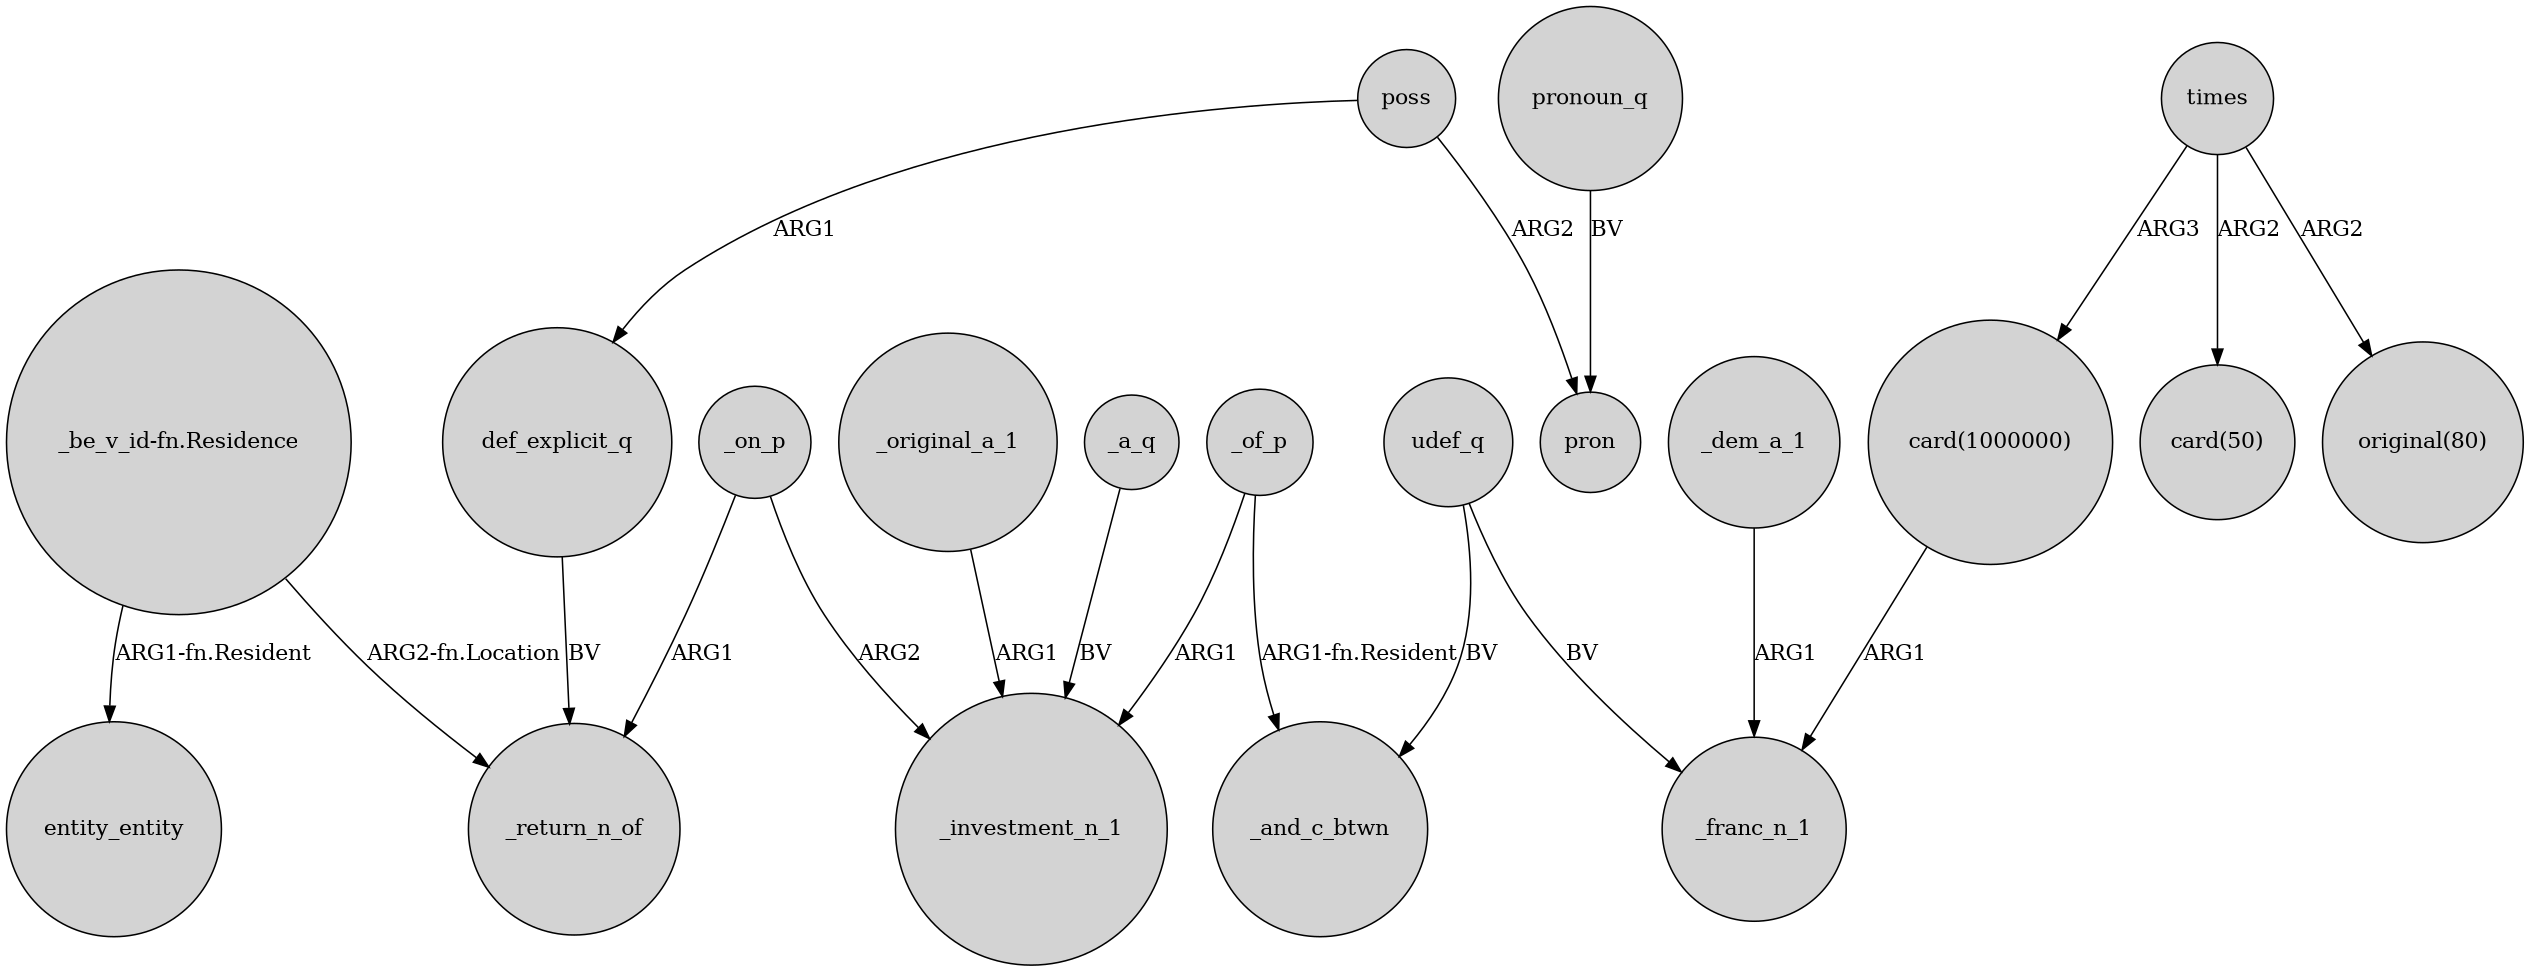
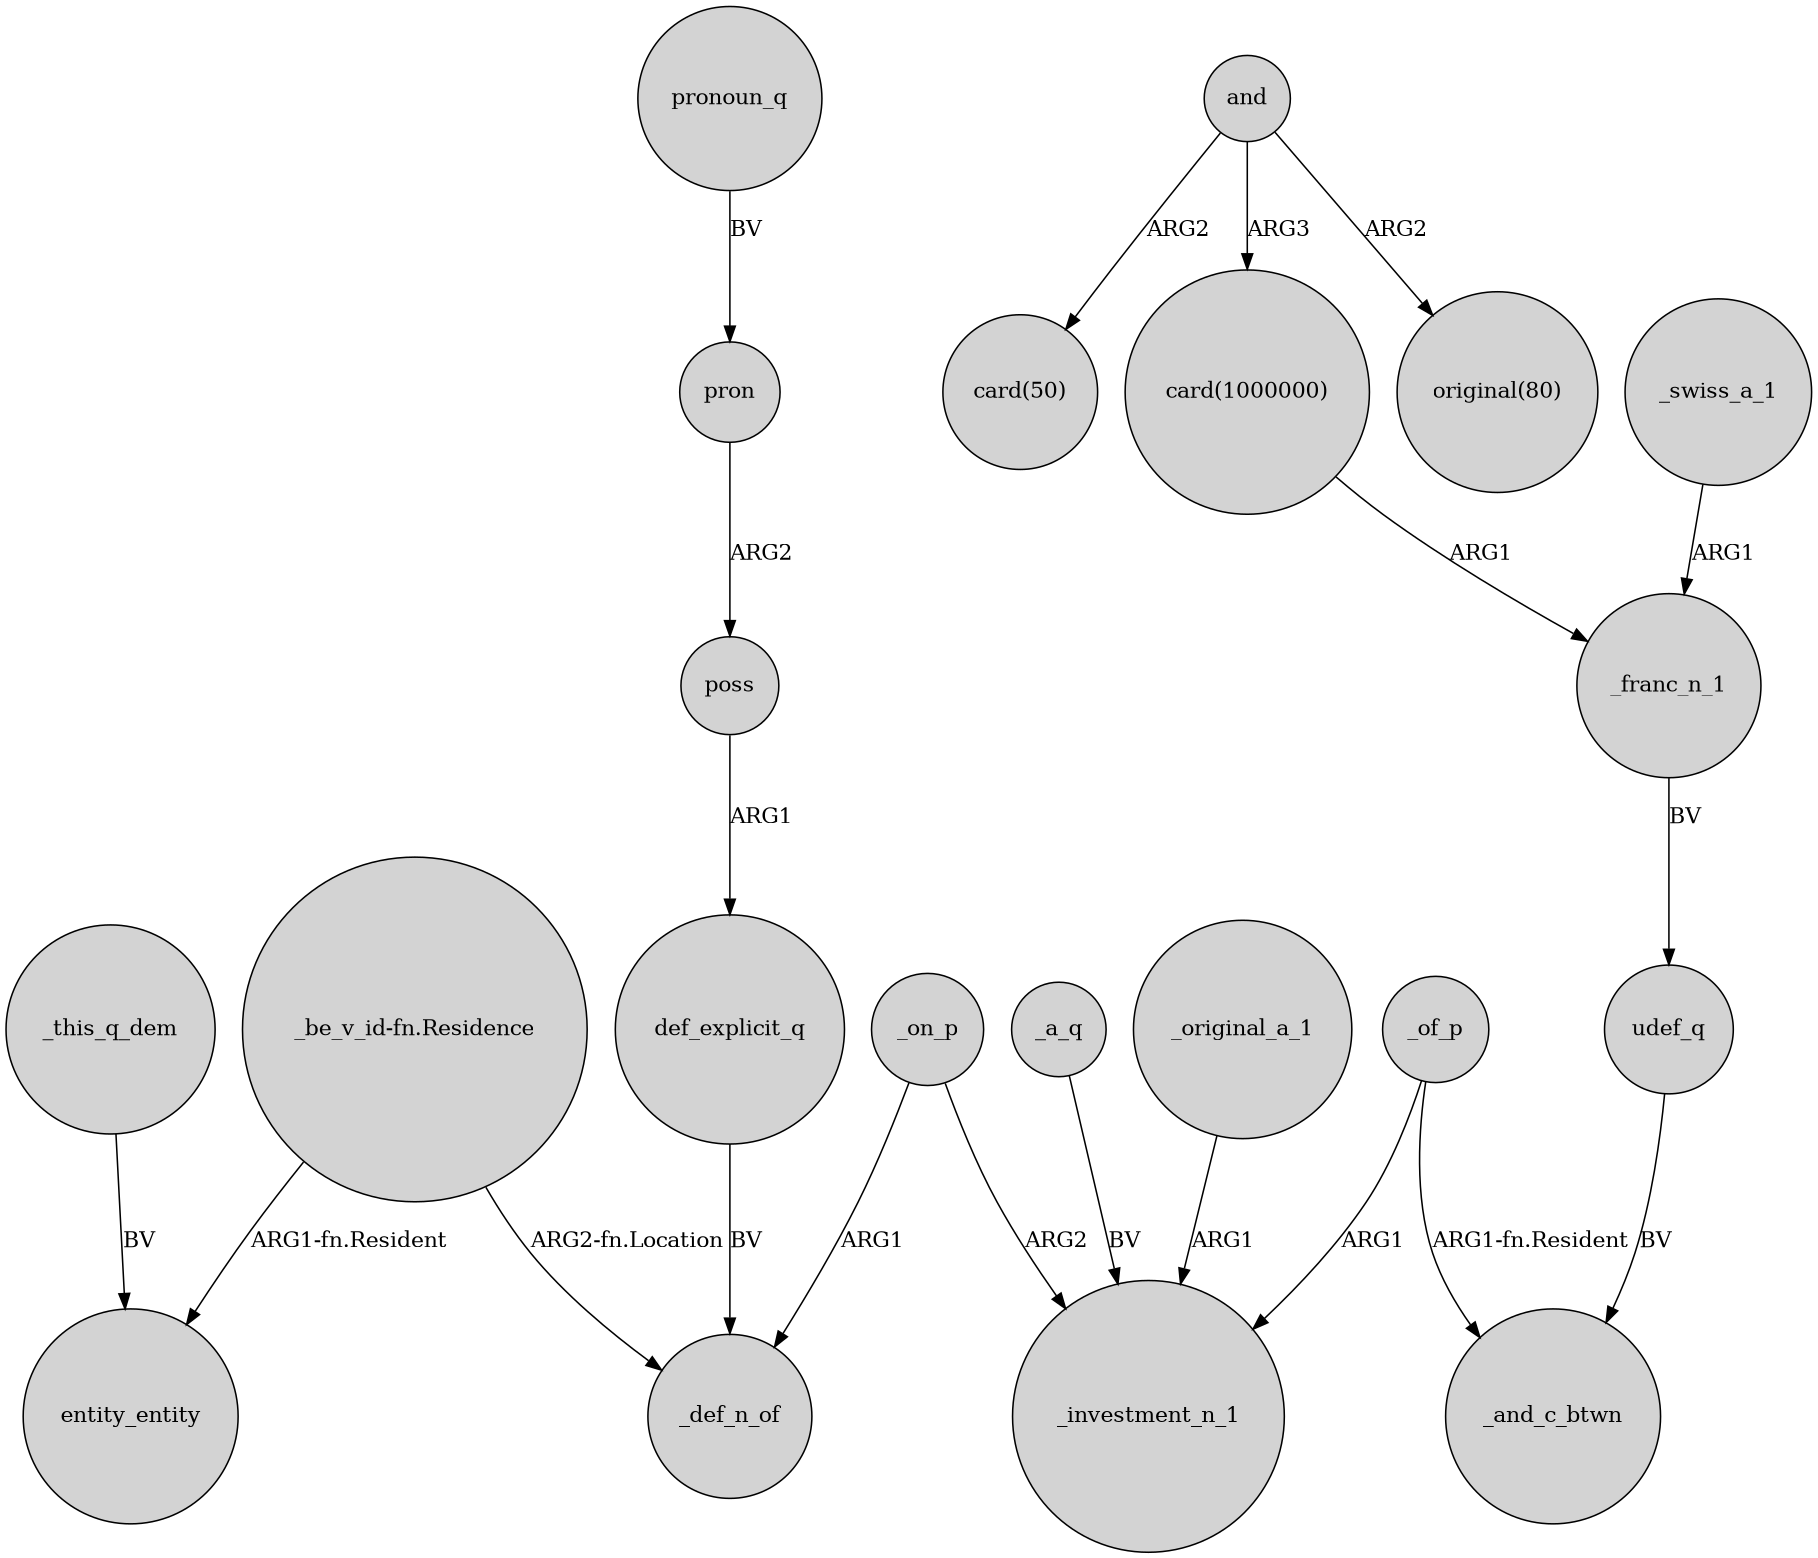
  digraph {
    node [shape=circle style=filled]
    n1 [label=entity_entity]
    "_be_v_id-fn.Residence"
-   _return_n_of
-   times
+   _return_n_of [label=_def_n_of]
+   times [label=and]
    "card(50)"
    "card(1000000)"
    n7 [label="original(80)"]
    _franc_n_1
    _original_a_1
    _investment_n_1
    udef_q
    _and_c_btwn
    _on_p
    _of_p
-   _swiss_a_1 [label=_dem_a_1]
+   _swiss_a_1
    pronoun_q
    pron
    poss
    def_explicit_q
+   _this_q_dem
    _a_q
    "_be_v_id-fn.Residence" -> n1 [label="ARG1-fn.Resident"]
    "_be_v_id-fn.Residence" -> _return_n_of [label="ARG2-fn.Location"]
    times -> "card(50)" [label=ARG2]
    times -> "card(1000000)" [label=ARG3]
    times -> n7 [label=ARG2]
    "card(1000000)" -> _franc_n_1 [label=ARG1]
    _original_a_1 -> _investment_n_1 [label=ARG1]
-   udef_q -> _franc_n_1 [label=BV]
+   _franc_n_1 -> udef_q [label=BV]
    udef_q -> _and_c_btwn [label=BV]
    _on_p -> _return_n_of [label=ARG1]
    _on_p -> _investment_n_1 [label=ARG2]
    _of_p -> _investment_n_1 [label=ARG1]
    _of_p -> _and_c_btwn [label="ARG1-fn.Resident"]
    _swiss_a_1 -> _franc_n_1 [label=ARG1]
    pronoun_q -> pron [label=BV]
-   poss -> pron [label=ARG2]
+   pron -> poss [label=ARG2]
    poss -> def_explicit_q [label=ARG1]
    def_explicit_q -> _return_n_of [label=BV]
+   _this_q_dem -> n1 [label=BV]
    _a_q -> _investment_n_1 [label=BV]
  }
